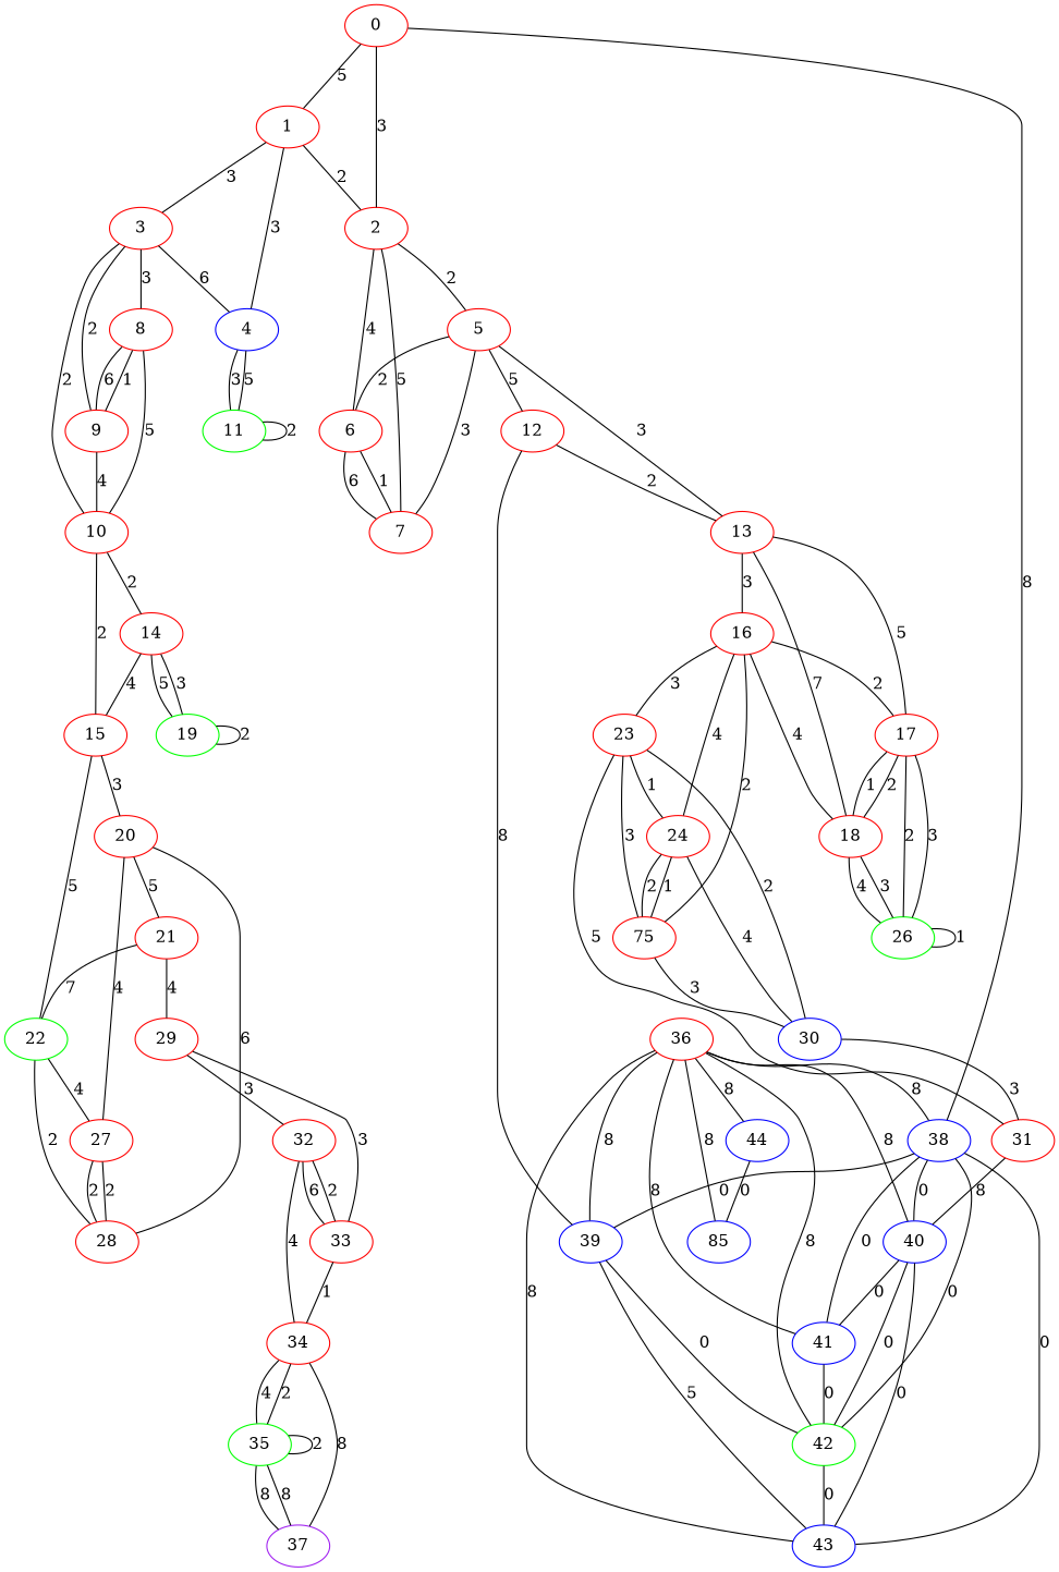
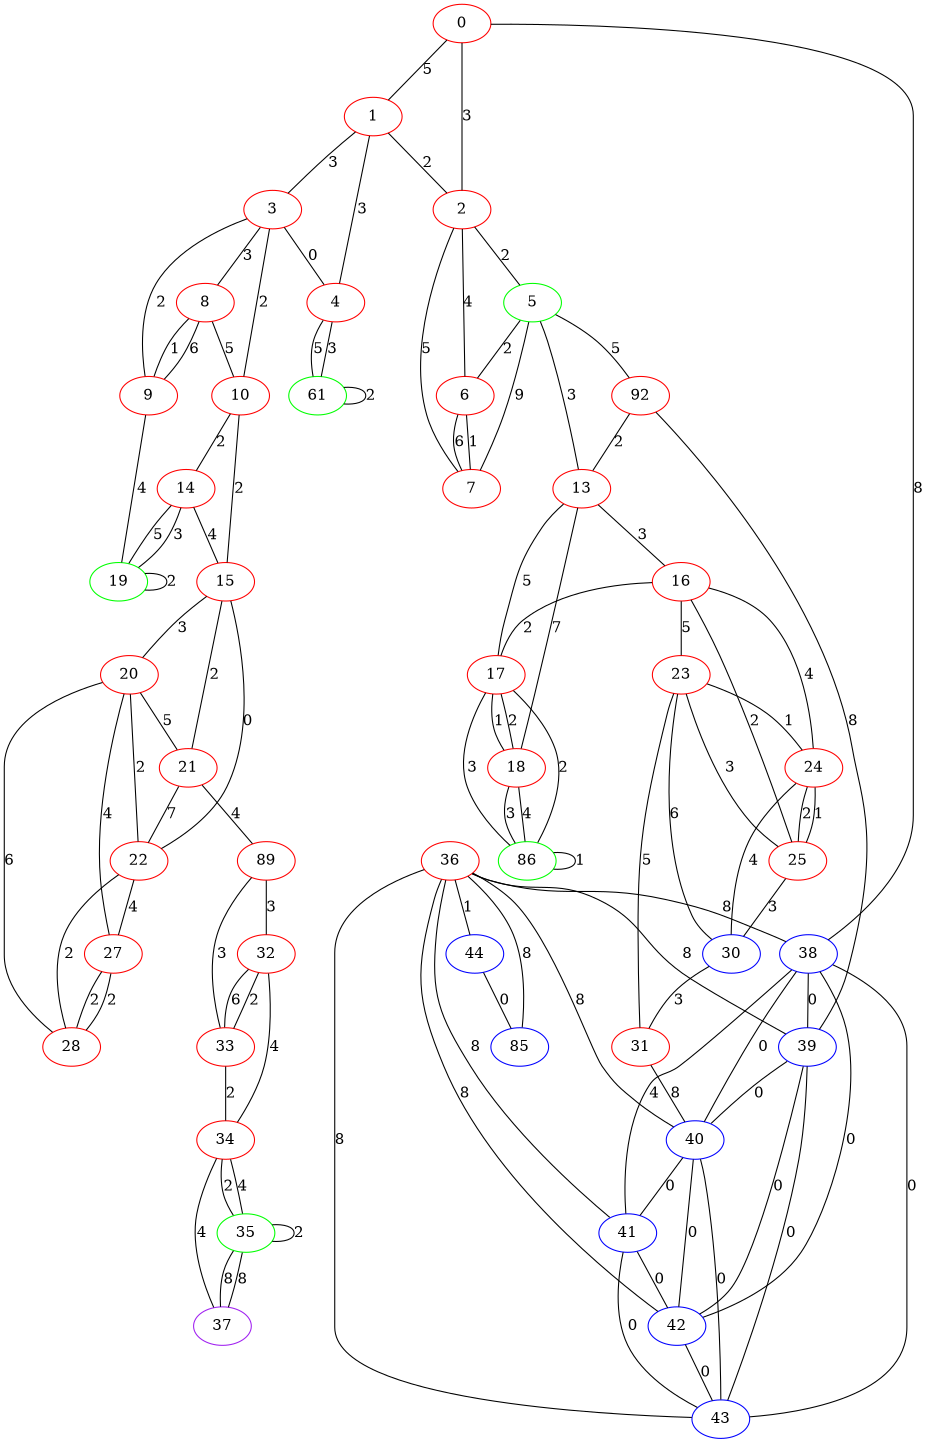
  graph {
    node [color=red weight=1]
    0
    1
    2
    38 [color=blue weight=3]
    3
-   4 [color=blue]
-   5
+   4
+   5 [color=green]
    6
    7
    39 [color=blue weight=3]
    40 [color=blue weight=3]
    41 [color=blue weight=3]
-   42 [color=green weight=3]
+   42 [color=blue weight=3]
    43 [color=blue weight=3]
    8
    9
    10
-   11 [color=green weight=2]
-   12
+   11 [color=green weight=2 label=61]
+   12 [label=92]
    13
    14
    15
    16
    17
    18
    19 [color=green weight=2]
    20
    21
-   22 [color=green]
+   22
    23
    24
-   25 [label=75]
-   26 [color=green weight=2]
+   25
+   26 [color=green weight=2 label=86]
    27
    28
-   29
+   29 [label=89]
    30 [color=blue]
    31
    32
    33
    34
    35 [color=green weight=2]
    37 [color=purple weight=4]
    36
    44 [color=blue weight=3]
    n46 [color=blue label=85 weight=3]
    0 -- 1 [label=5]
    0 -- 2 [label=3]
    0 -- 38 [label=8]
    1 -- 2 [label=2]
    1 -- 3 [label=3]
    1 -- 4 [label=3]
    2 -- 5 [label=2]
    2 -- 6 [label=4]
    2 -- 7 [label=5]
    38 -- 39 [label=0]
    38 -- 40 [label=0]
-   38 -- 41 [label=0]
+   38 -- 41 [label=4]
    38 -- 42 [label=0]
    38 -- 43 [label=0]
-   3 -- 4 [label=6]
+   3 -- 4 [label=0]
    3 -- 8 [label=3]
    3 -- 9 [label=2]
    3 -- 10 [label=2]
    4 -- 11 [label=3]
    4 -- 11 [label=5]
    5 -- 6 [label=2]
-   5 -- 7 [label=3]
+   5 -- 7 [label=9]
    5 -- 12 [label=5]
    5 -- 13 [label=3]
    6 -- 7 [label=6]
    6 -- 7 [label=1]
+   39 -- 40 [label=0]
    39 -- 42 [label=0]
-   39 -- 43 [label=5]
+   39 -- 43 [label=0]
    40 -- 41 [label=0]
    40 -- 42 [label=0]
    40 -- 43 [label=0]
    41 -- 42 [label=0]
+   41 -- 43 [label=0]
    42 -- 43 [label=0]
    8 -- 9 [label=6]
    8 -- 9 [label=1]
    8 -- 10 [label=5]
-   9 -- 10 [label=4]
+   9 -- 19 [label=4]
    10 -- 14 [label=2]
    10 -- 15 [label=2]
    11 -- 11 [label=2]
    12 -- 39 [label=8]
    12 -- 13 [label=2]
    13 -- 16 [label=3]
    13 -- 17 [label=5]
    13 -- 18 [label=7]
    14 -- 15 [label=4]
    14 -- 19 [label=5]
    14 -- 19 [label=3]
    15 -- 20 [label=3]
-   15 -- 22 [label=5]
+   15 -- 21 [label=2]
+   15 -- 22 [label=0]
    16 -- 17 [label=2]
-   16 -- 18 [label=4]
-   16 -- 23 [label=3]
+   16 -- 23 [label=5]
    16 -- 24 [label=4]
    16 -- 25 [label=2]
    17 -- 18 [label=2]
    17 -- 18 [label=1]
    17 -- 26 [label=2]
    17 -- 26 [label=3]
    18 -- 26 [label=3]
    18 -- 26 [label=4]
    19 -- 19 [label=2]
    20 -- 21 [label=5]
+   20 -- 22 [label=2]
    20 -- 27 [label=4]
    20 -- 28 [label=6]
    21 -- 22 [label=7]
    21 -- 29 [label=4]
    22 -- 27 [label=4]
    22 -- 28 [label=2]
    23 -- 24 [label=1]
    23 -- 25 [label=3]
-   23 -- 30 [label=2]
+   23 -- 30 [label=6]
    23 -- 31 [label=5]
    24 -- 25 [label=2]
    24 -- 25 [label=1]
    24 -- 30 [label=4]
    25 -- 30 [label=3]
    26 -- 26 [label=1]
    27 -- 28 [label=2]
    27 -- 28 [label=2]
    29 -- 32 [label=3]
    29 -- 33 [label=3]
    30 -- 31 [label=3]
    31 -- 40 [label=8]
    32 -- 33 [label=2]
    32 -- 33 [label=6]
    32 -- 34 [label=4]
-   33 -- 34 [label=1]
+   33 -- 34 [label=2]
    34 -- 35 [label=4]
    34 -- 35 [label=2]
-   34 -- 37 [label=8]
+   34 -- 37 [label=4]
    35 -- 35 [label=2]
    35 -- 37 [label=8]
    35 -- 37 [label=8]
    36 -- 38 [label=8]
    36 -- 39 [label=8]
    36 -- 40 [label=8]
    36 -- 41 [label=8]
    36 -- 42 [label=8]
    36 -- 43 [label=8]
-   36 -- 44 [label=8]
+   36 -- 44 [label=1]
    36 -- n46 [label=8]
    44 -- n46 [label=0]
  }
